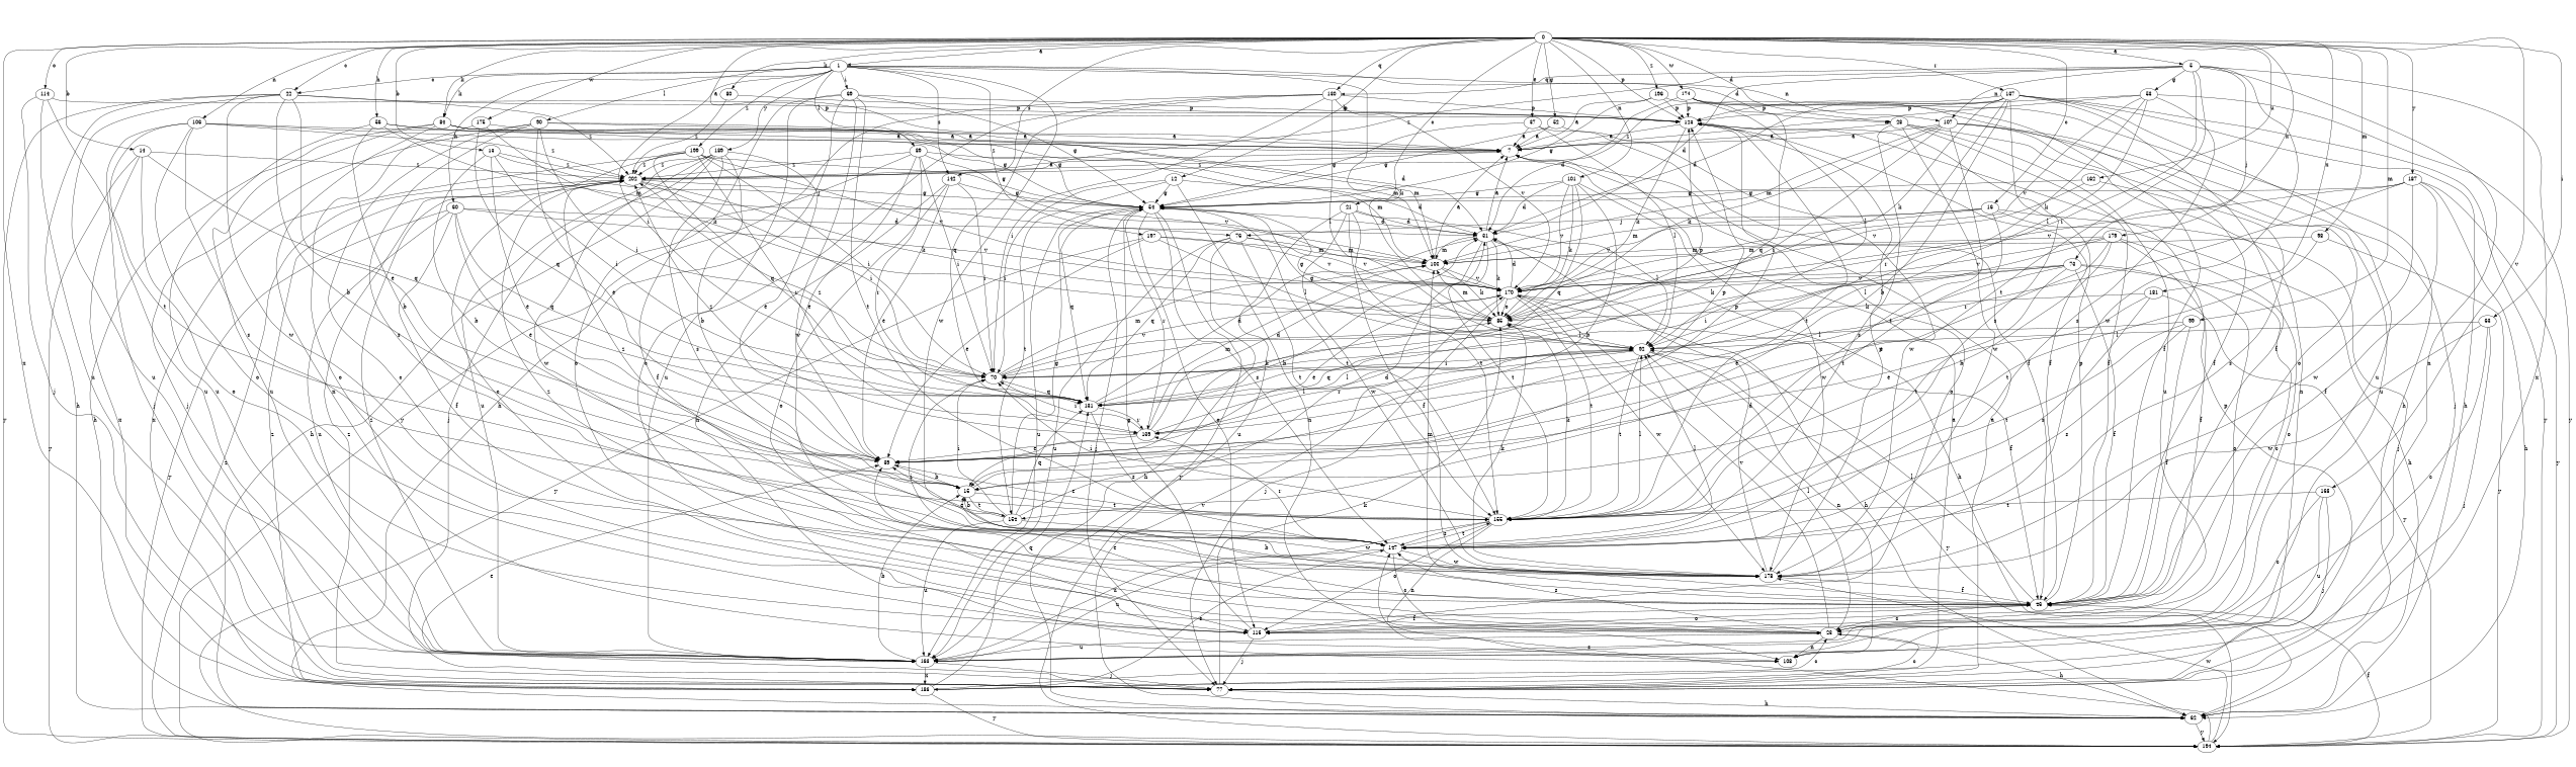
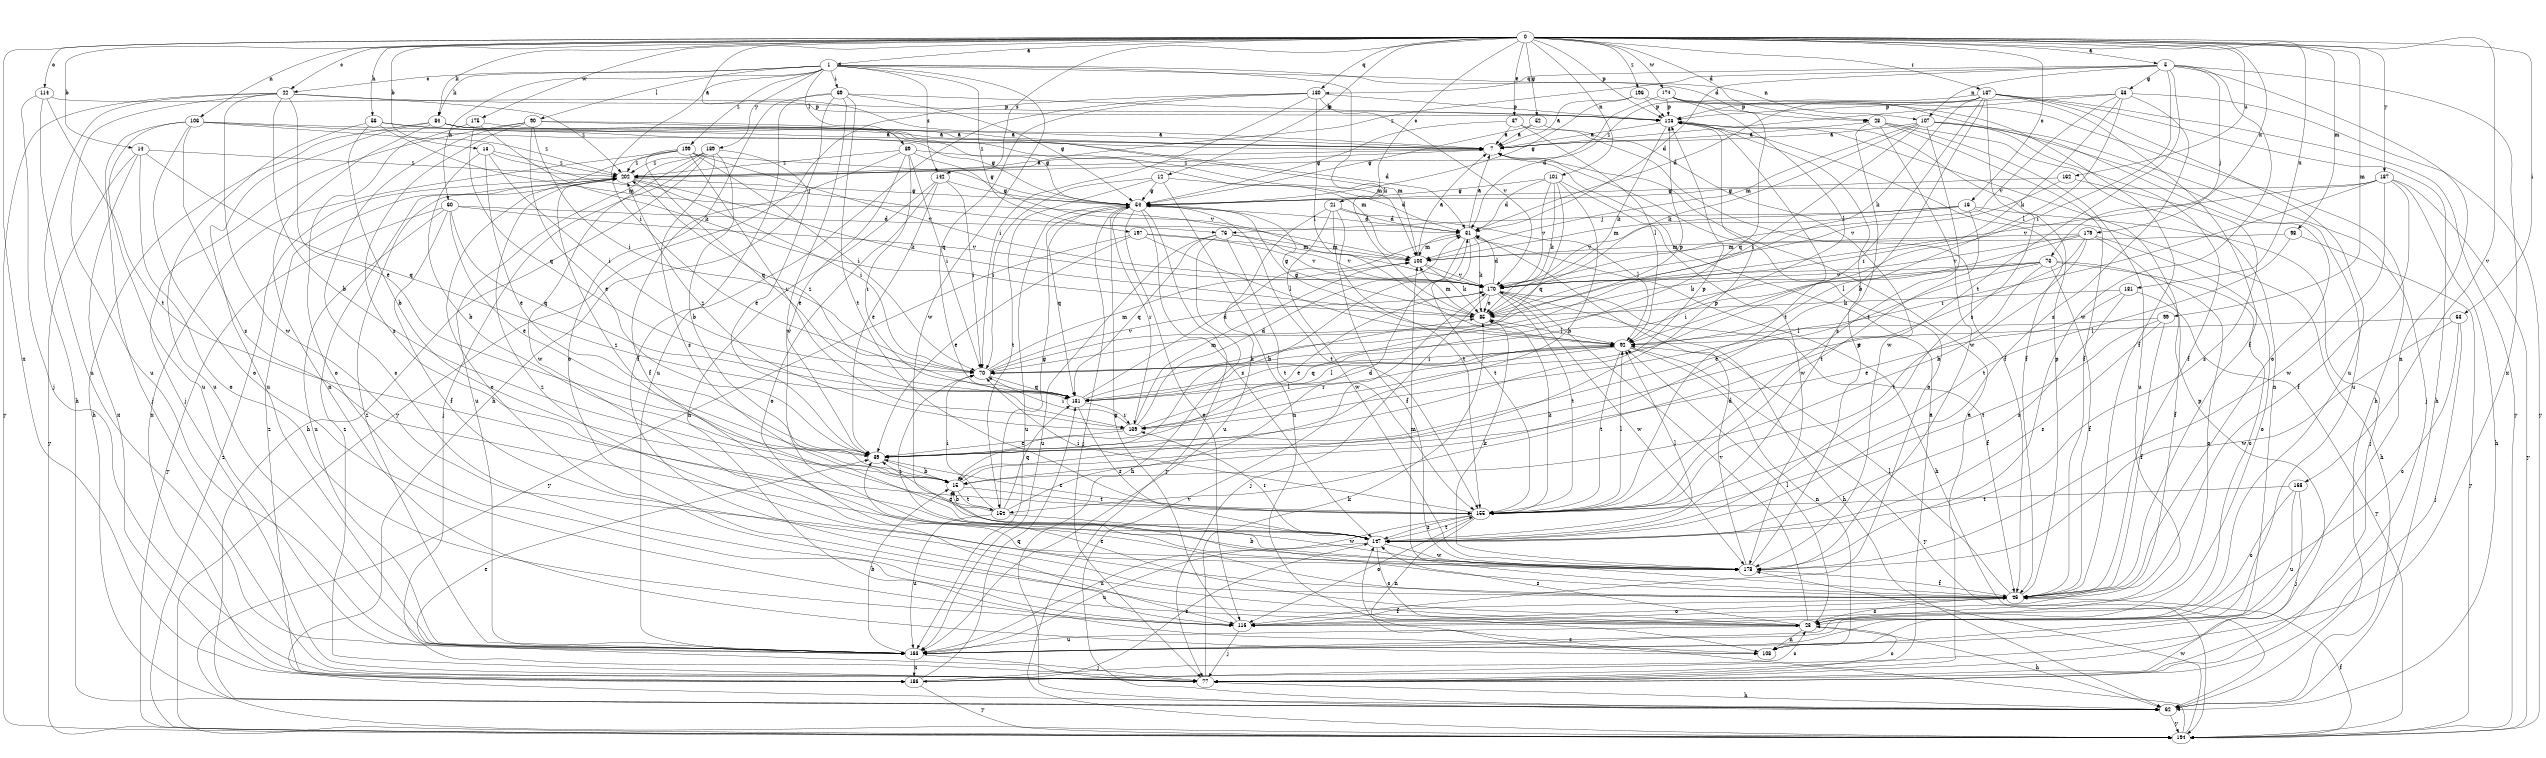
  strict digraph {
    0
    1
    5
    7
    12
    13
    14
    16
    21
    22
    28
    37
    52
    56
    63
-   80
    84
    98
    99
    101
    106
    114
    123
    130
    137
    142
    162
    168
    174
    175
    179
    181
    186
    187
    196
    60
    69
    70
    85
    89
    90
    107
    178
    189
    197
    199
    31
    53
    73
    108
    154
    202
    116
    54
    15
    39
    76
    131
    194
    155
    62
    77
    100
    170
    46
    92
    163
    147
    23
    139
    0 -> 1 [label=a]
    0 -> 5 [label=a]
    0 -> 7 [label=a]
    0 -> 12 [label=b]
    0 -> 13 [label=b]
    0 -> 14 [label=b]
    0 -> 16 [label=c]
    0 -> 21 [label=c]
    0 -> 22 [label=c]
    0 -> 28 [label=d]
    0 -> 37 [label=e]
    0 -> 52 [label=g]
    0 -> 56 [label=h]
    0 -> 63 [label=i]
-   0 -> 80 [label=k]
    0 -> 84 [label=k]
    0 -> 98 [label=m]
    0 -> 99 [label=m]
    0 -> 101 [label=n]
    0 -> 106 [label=n]
    0 -> 114 [label=o]
    0 -> 123 [label=p]
    0 -> 130 [label=q]
    0 -> 137 [label=r]
    0 -> 142 [label=s]
    0 -> 162 [label=u]
    0 -> 168 [label=v]
    0 -> 174 [label=w]
    0 -> 175 [label=w]
    0 -> 179 [label=x]
    0 -> 181 [label=x]
    0 -> 186 [label=x]
    0 -> 187 [label=y]
    0 -> 196 [label=z]
    1 -> 22 [label=c]
    1 -> 28 [label=d]
    1 -> 84 [label=k]
    1 -> 142 [label=s]
    1 -> 60 [label=h]
    1 -> 69 [label=i]
    1 -> 70 [label=i]
    1 -> 85 [label=k]
    1 -> 89 [label=l]
    1 -> 90 [label=l]
    1 -> 107 [label=n]
    1 -> 178 [label=w]
    1 -> 189 [label=y]
    1 -> 197 [label=z]
    1 -> 199 [label=z]
    5 -> 130 [label=q]
    5 -> 186 [label=x]
    5 -> 70 [label=i]
    5 -> 107 [label=n]
    5 -> 178 [label=w]
    5 -> 31 [label=d]
    5 -> 53 [label=g]
    5 -> 73 [label=j]
    5 -> 108 [label=n]
    5 -> 154 [label=t]
    5 -> 202 [label=z]
    7 -> 202 [label=z]
    7 -> 116 [label=o]
    12 -> 70 [label=i]
    12 -> 31 [label=d]
    12 -> 108 [label=n]
    12 -> 154 [label=t]
    12 -> 54 [label=g]
    13 -> 70 [label=i]
    13 -> 202 [label=z]
    13 -> 15 [label=b]
    13 -> 39 [label=e]
    13 -> 76 [label=j]
    14 -> 186 [label=x]
    14 -> 202 [label=z]
    14 -> 116 [label=o]
    14 -> 131 [label=q]
    14 -> 194 [label=y]
    16 -> 76 [label=j]
    16 -> 155 [label=t]
    16 -> 62 [label=h]
    16 -> 77 [label=j]
    16 -> 100 [label=m]
    16 -> 170 [label=v]
    21 -> 178 [label=w]
    21 -> 31 [label=d]
    21 -> 155 [label=t]
    21 -> 46 [label=f]
    21 -> 92 [label=l]
    21 -> 163 [label=u]
    22 -> 123 [label=p]
    22 -> 178 [label=w]
    22 -> 202 [label=z]
    22 -> 15 [label=b]
    22 -> 39 [label=e]
    22 -> 194 [label=y]
    22 -> 62 [label=h]
    22 -> 163 [label=u]
    28 -> 7 [label=a]
    28 -> 178 [label=w]
    28 -> 108 [label=n]
    28 -> 46 [label=f]
    28 -> 163 [label=u]
    28 -> 147 [label=s]
    37 -> 7 [label=a]
    37 -> 54 [label=g]
    37 -> 46 [label=f]
    37 -> 92 [label=l]
    52 -> 7 [label=a]
    52 -> 178 [label=w]
    52 -> 54 [label=g]
    56 -> 7 [label=a]
    56 -> 54 [label=g]
    56 -> 15 [label=b]
    56 -> 100 [label=m]
    56 -> 163 [label=u]
    63 -> 178 [label=w]
    63 -> 77 [label=j]
    63 -> 92 [label=l]
    63 -> 23 [label=c]
-   80 -> 123 [label=p]
-   80 -> 202 [label=z]
    84 -> 7 [label=a]
    84 -> 31 [label=d]
    84 -> 108 [label=n]
    84 -> 62 [label=h]
    84 -> 100 [label=m]
    84 -> 163 [label=u]
    98 -> 194 [label=y]
    98 -> 155 [label=t]
    98 -> 100 [label=m]
    99 -> 155 [label=t]
    99 -> 46 [label=f]
    99 -> 92 [label=l]
    99 -> 147 [label=s]
    101 -> 85 [label=k]
    101 -> 178 [label=w]
    101 -> 31 [label=d]
    101 -> 54 [label=g]
    101 -> 15 [label=b]
    101 -> 131 [label=q]
    101 -> 170 [label=v]
    106 -> 7 [label=a]
    106 -> 202 [label=z]
    106 -> 116 [label=o]
    106 -> 54 [label=g]
    106 -> 77 [label=j]
    106 -> 163 [label=u]
    106 -> 147 [label=s]
    114 -> 123 [label=p]
    114 -> 155 [label=t]
    114 -> 77 [label=j]
    114 -> 163 [label=u]
    123 -> 7 [label=a]
    123 -> 85 [label=k]
    123 -> 155 [label=t]
    123 -> 46 [label=f]
    130 -> 123 [label=p]
    130 -> 70 [label=i]
    130 -> 131 [label=q]
    130 -> 194 [label=y]
    130 -> 170 [label=v]
    130 -> 92 [label=l]
    130 -> 163 [label=u]
    137 -> 123 [label=p]
    137 -> 85 [label=k]
    137 -> 31 [label=d]
    137 -> 202 [label=z]
    137 -> 15 [label=b]
    137 -> 194 [label=y]
    137 -> 62 [label=h]
    137 -> 46 [label=f]
    137 -> 163 [label=u]
    137 -> 147 [label=s]
    137 -> 139 [label=r]
    142 -> 70 [label=i]
    142 -> 108 [label=n]
    142 -> 116 [label=o]
    142 -> 54 [label=g]
    142 -> 39 [label=e]
    162 -> 54 [label=g]
    162 -> 170 [label=v]
    162 -> 147 [label=s]
    168 -> 155 [label=t]
    168 -> 77 [label=j]
    168 -> 163 [label=u]
    168 -> 23 [label=c]
    174 -> 123 [label=p]
    174 -> 31 [label=d]
    174 -> 131 [label=q]
    174 -> 62 [label=h]
    174 -> 46 [label=f]
    174 -> 92 [label=l]
    175 -> 7 [label=a]
    175 -> 85 [label=k]
    175 -> 116 [label=o]
    175 -> 131 [label=q]
    179 -> 116 [label=o]
    179 -> 15 [label=b]
    179 -> 39 [label=e]
    179 -> 100 [label=m]
    179 -> 170 [label=v]
    179 -> 46 [label=f]
    179 -> 92 [label=l]
    181 -> 85 [label=k]
    181 -> 39 [label=e]
    181 -> 194 [label=y]
    181 -> 147 [label=s]
    186 -> 7 [label=a]
    186 -> 202 [label=z]
    186 -> 131 [label=q]
    186 -> 194 [label=y]
    186 -> 147 [label=s]
    186 -> 23 [label=c]
    187 -> 178 [label=w]
    187 -> 54 [label=g]
    187 -> 194 [label=y]
    187 -> 62 [label=h]
    187 -> 170 [label=v]
    187 -> 46 [label=f]
    187 -> 139 [label=r]
    196 -> 7 [label=a]
    196 -> 123 [label=p]
    196 -> 116 [label=o]
    196 -> 54 [label=g]
    60 -> 31 [label=d]
    60 -> 39 [label=e]
    60 -> 131 [label=q]
    60 -> 194 [label=y]
    60 -> 170 [label=v]
    60 -> 46 [label=f]
    60 -> 163 [label=u]
    69 -> 123 [label=p]
    69 -> 178 [label=w]
    69 -> 116 [label=o]
    69 -> 54 [label=g]
    69 -> 155 [label=t]
    69 -> 62 [label=h]
-   69 -> 23 [label=c]
+   69 -> 23 [label=f]
    70 -> 123 [label=p]
    70 -> 131 [label=q]
    70 -> 100 [label=m]
    70 -> 170 [label=v]
    85 -> 54 [label=g]
    85 -> 100 [label=m]
    85 -> 92 [label=l]
    89 -> 70 [label=i]
    89 -> 202 [label=z]
    89 -> 39 [label=e]
    89 -> 100 [label=m]
    89 -> 170 [label=v]
    89 -> 46 [label=f]
    89 -> 139 [label=r]
    90 -> 7 [label=a]
    90 -> 70 [label=i]
    90 -> 39 [label=e]
    90 -> 77 [label=j]
    90 -> 100 [label=m]
    90 -> 147 [label=s]
    90 -> 23 [label=c]
    107 -> 7 [label=a]
    107 -> 70 [label=i]
    107 -> 85 [label=k]
    107 -> 155 [label=t]
    107 -> 77 [label=j]
    107 -> 100 [label=m]
    107 -> 46 [label=f]
    107 -> 163 [label=u]
    178 -> 123 [label=p]
    178 -> 70 [label=i]
    178 -> 85 [label=k]
    178 -> 31 [label=d]
    178 -> 46 [label=f]
    189 -> 178 [label=w]
    189 -> 202 [label=z]
    189 -> 15 [label=b]
    189 -> 39 [label=e]
    189 -> 62 [label=h]
    189 -> 77 [label=j]
    189 -> 163 [label=u]
    189 -> 147 [label=s]
    197 -> 39 [label=e]
    197 -> 194 [label=y]
    197 -> 100 [label=m]
    197 -> 170 [label=v]
    197 -> 92 [label=l]
    199 -> 186 [label=x]
    199 -> 70 [label=i]
    199 -> 202 [label=z]
    199 -> 54 [label=g]
    199 -> 131 [label=q]
    199 -> 170 [label=v]
    199 -> 23 [label=c]
    199 -> 139 [label=r]
    31 -> 7 [label=a]
    31 -> 85 [label=k]
    31 -> 15 [label=b]
    31 -> 155 [label=t]
    31 -> 62 [label=h]
    31 -> 100 [label=m]
    53 -> 7 [label=a]
    53 -> 123 [label=p]
    53 -> 85 [label=k]
    53 -> 194 [label=y]
    53 -> 170 [label=v]
    53 -> 92 [label=l]
    53 -> 147 [label=s]
    73 -> 70 [label=i]
    73 -> 85 [label=k]
    73 -> 116 [label=o]
    73 -> 39 [label=e]
    73 -> 155 [label=t]
    73 -> 170 [label=v]
    73 -> 46 [label=f]
    73 -> 23 [label=c]
    154 -> 70 [label=i]
    154 -> 178 [label=w]
    154 -> 31 [label=d]
    154 -> 202 [label=z]
    154 -> 54 [label=g]
    154 -> 15 [label=b]
    154 -> 131 [label=q]
    154 -> 163 [label=u]
    202 -> 7 [label=a]
    202 -> 70 [label=i]
    202 -> 85 [label=k]
    202 -> 54 [label=g]
    116 -> 54 [label=g]
    116 -> 77 [label=j]
    116 -> 46 [label=f]
    54 -> 31 [label=d]
    54 -> 116 [label=o]
    54 -> 131 [label=q]
    54 -> 194 [label=y]
    54 -> 155 [label=t]
    54 -> 77 [label=j]
    54 -> 163 [label=u]
    54 -> 147 [label=s]
    54 -> 139 [label=r]
    15 -> 123 [label=p]
    15 -> 154 [label=t]
    15 -> 155 [label=t]
    39 -> 123 [label=p]
    39 -> 15 [label=b]
    76 -> 131 [label=q]
    76 -> 155 [label=t]
    76 -> 62 [label=h]
    76 -> 100 [label=m]
    76 -> 170 [label=v]
    76 -> 163 [label=u]
    131 -> 85 [label=k]
    131 -> 31 [label=d]
    131 -> 202 [label=z]
    131 -> 92 [label=l]
    131 -> 147 [label=s]
    131 -> 139 [label=r]
    194 -> 178 [label=w]
    194 -> 202 [label=z]
    194 -> 46 [label=f]
    194 -> 147 [label=s]
    155 -> 70 [label=i]
    155 -> 85 [label=k]
    155 -> 108 [label=n]
    155 -> 116 [label=o]
    155 -> 39 [label=e]
    155 -> 92 [label=l]
    155 -> 163 [label=u]
    155 -> 147 [label=s]
    62 -> 194 [label=y]
    62 -> 170 [label=v]
    77 -> 7 [label=a]
    77 -> 123 [label=p]
    77 -> 85 [label=k]
    77 -> 202 [label=z]
    77 -> 39 [label=e]
    77 -> 62 [label=h]
    77 -> 23 [label=c]
    100 -> 7 [label=a]
    100 -> 85 [label=k]
    100 -> 170 [label=v]
    170 -> 85 [label=o]
    170 -> 178 [label=w]
    170 -> 31 [label=d]
    170 -> 39 [label=e]
    170 -> 155 [label=t]
    170 -> 62 [label=h]
    170 -> 77 [label=j]
    170 -> 46 [label=f]
    46 -> 123 [label=p]
    46 -> 202 [label=z]
    46 -> 116 [label=o]
    46 -> 15 [label=b]
    46 -> 100 [label=m]
    46 -> 92 [label=l]
    46 -> 23 [label=c]
    92 -> 70 [label=i]
    92 -> 108 [label=n]
    92 -> 54 [label=g]
    92 -> 131 [label=q]
    92 -> 194 [label=y]
    92 -> 155 [label=t]
    92 -> 139 [label=r]
    163 -> 186 [label=x]
    163 -> 202 [label=z]
    163 -> 15 [label=b]
    163 -> 77 [label=j]
    147 -> 178 [label=w]
    147 -> 39 [label=e]
    147 -> 155 [label=t]
    147 -> 92 [label=l]
    147 -> 163 [label=u]
    147 -> 23 [label=c]
    147 -> 139 [label=r]
    23 -> 108 [label=n]
    23 -> 39 [label=e]
    23 -> 62 [label=h]
    23 -> 170 [label=v]
    23 -> 92 [label=l]
    23 -> 163 [label=u]
    23 -> 147 [label=s]
    139 -> 70 [label=i]
    139 -> 31 [label=d]
    139 -> 202 [label=z]
    139 -> 39 [label=e]
    139 -> 100 [label=m]
    139 -> 92 [label=l]
  }
